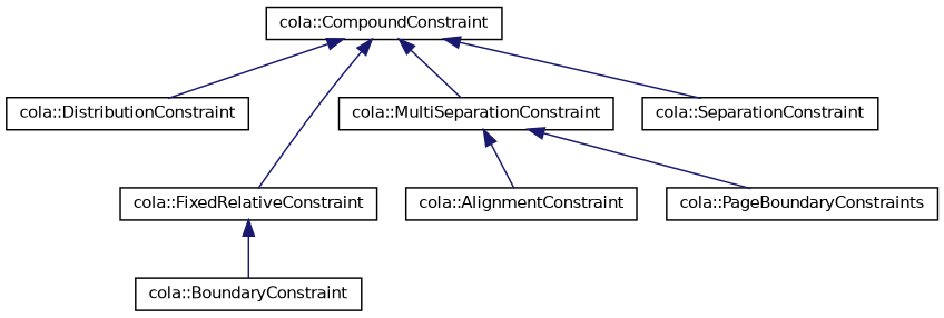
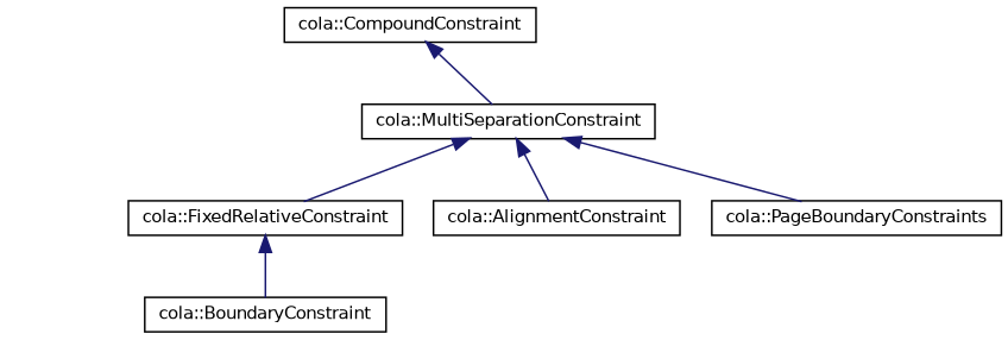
  digraph {
    fontname="DejaVu Sans"
    rankdir=TB
    node [color=black fillcolor=white fontname="DejaVu Sans" fontsize=10 shape=record style=filled]
    edge [color=midnightblue dir=back fontname="DejaVu Sans" fontsize=10 labelfontname=Helvetica labelfontsize=10 style=solid]
    n1 [height=0.2 label="cola::CompoundConstraint" width=0.4]
-   n2 [height=0.2 label="cola::DistributionConstraint" width=0.4]
    n3 [height=0.2 label="cola::FixedRelativeConstraint" width=0.4]
    n4 [height=0.2 label="cola::MultiSeparationConstraint" width=0.4]
-   n5 [height=0.2 label="cola::SeparationConstraint" width=0.4]
    n6 [height=0.2 label="cola::AlignmentConstraint" width=0.4]
    n7 [height=0.2 label="cola::BoundaryConstraint" width=0.4]
    n8 [height=0.2 label="cola::PageBoundaryConstraints" width=0.4]
-   n1 -> n2
-   n1 -> n3
+   n4 -> n3
    n1 -> n4
-   n1 -> n5
    n3 -> n7
    n4 -> n6
    n4 -> n8
  }
